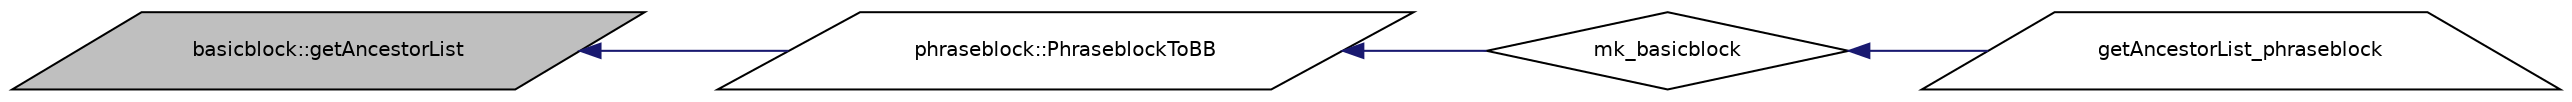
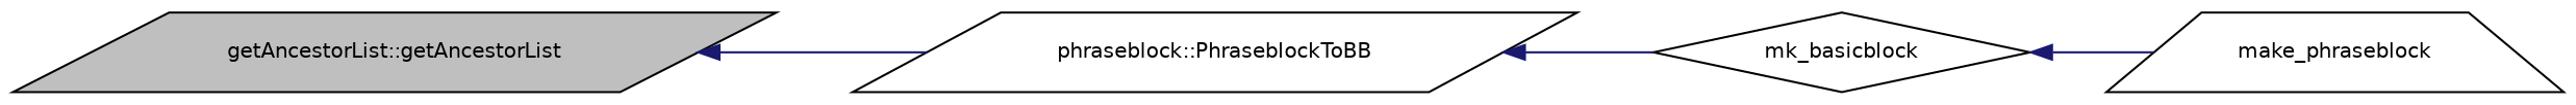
  digraph {
    rankdir=LR
    node [color=black fillcolor=white fontname=Helvetica fontsize=10 shape=parallelogram style=filled]
    edge [color=midnightblue dir=back fontname=Helvetica fontsize=10 labelfontname=Helvetica labelfontsize=10 style=solid]
-   n1 [fillcolor=grey75 fontcolor=black height=0.2 label="basicblock::getAncestorList" width=0.4]
+   n1 [fillcolor=grey75 fontcolor=black height=0.2 label="getAncestorList::getAncestorList" width=0.4]
    n2 [height=0.2 label="phraseblock::PhraseblockToBB" width=0.4]
    n3 [height=0.2 label=mk_basicblock shape=diamond width=0.4]
-   n4 [height=0.2 label=getAncestorList_phraseblock shape=trapezium width=0.4]
+   n4 [height=0.2 label=make_phraseblock shape=trapezium width=0.4]
    n1 -> n2
    n2 -> n3
    n3 -> n4
  }
